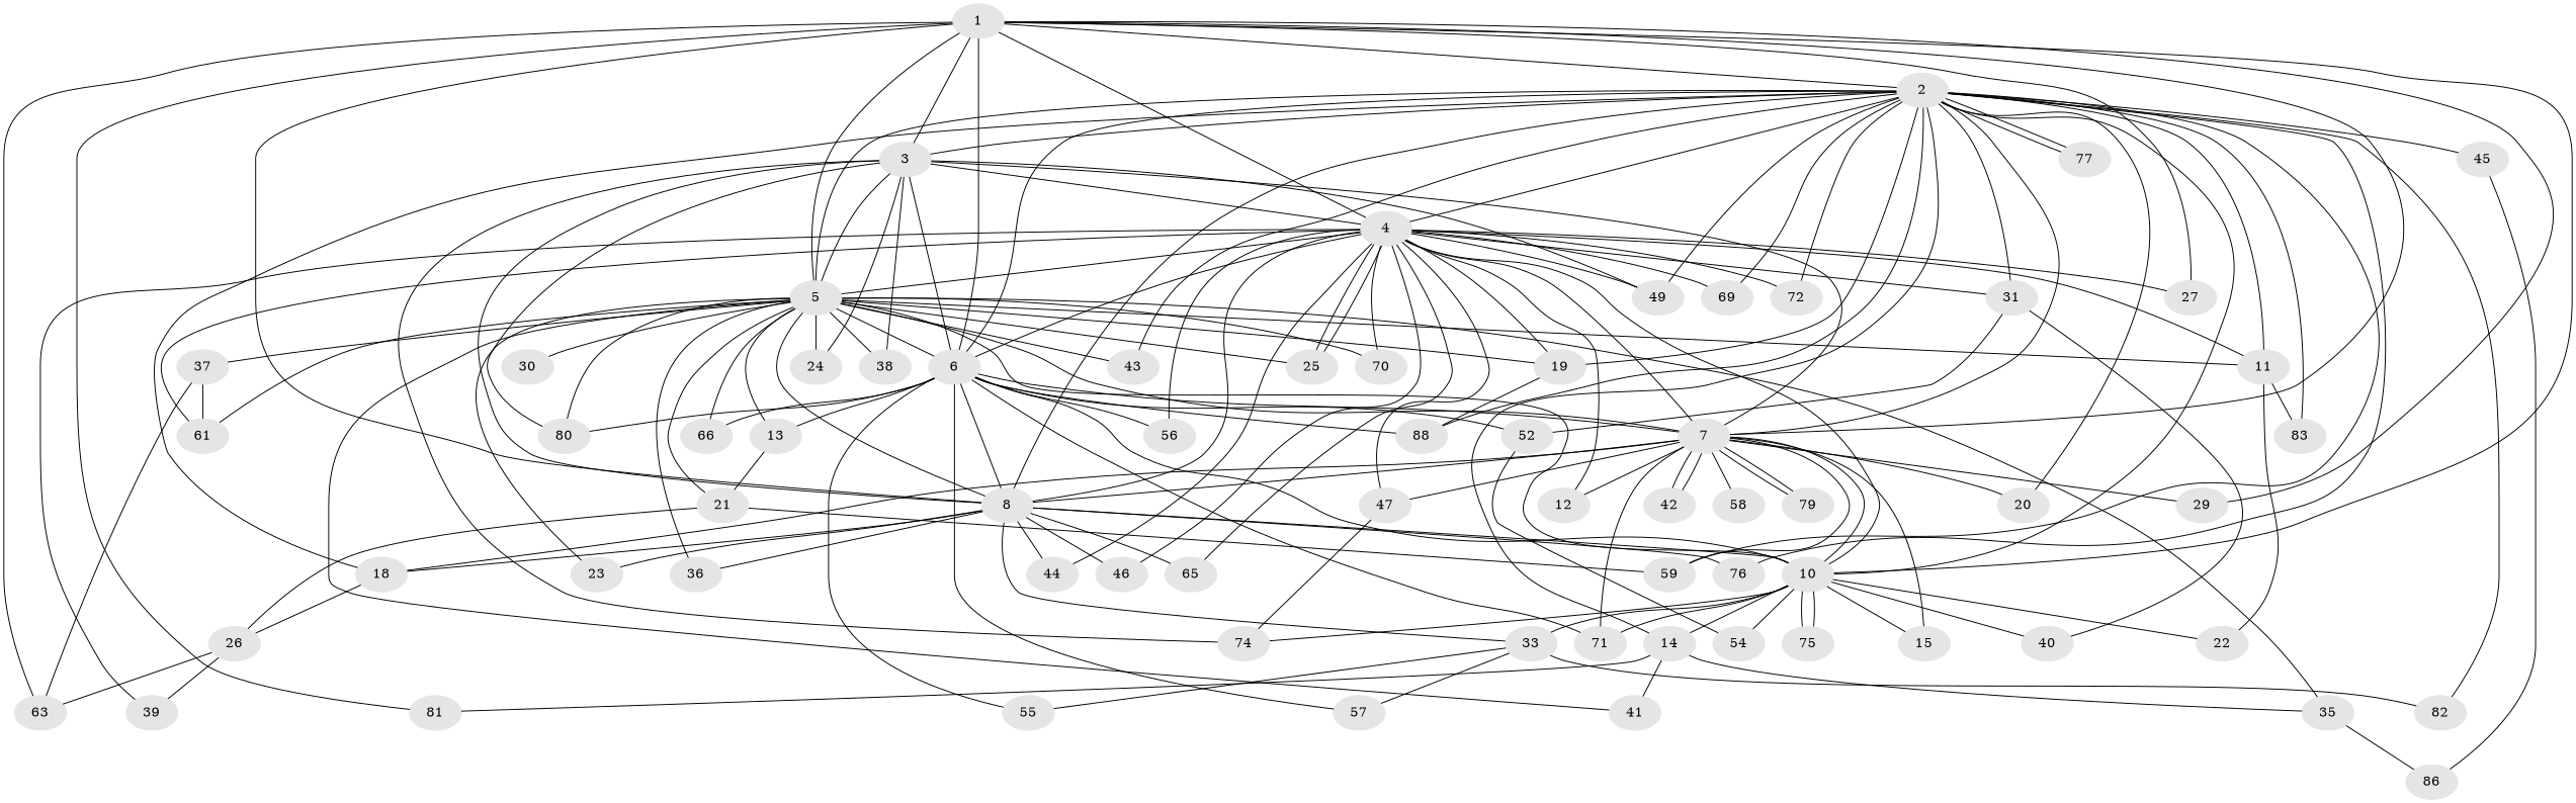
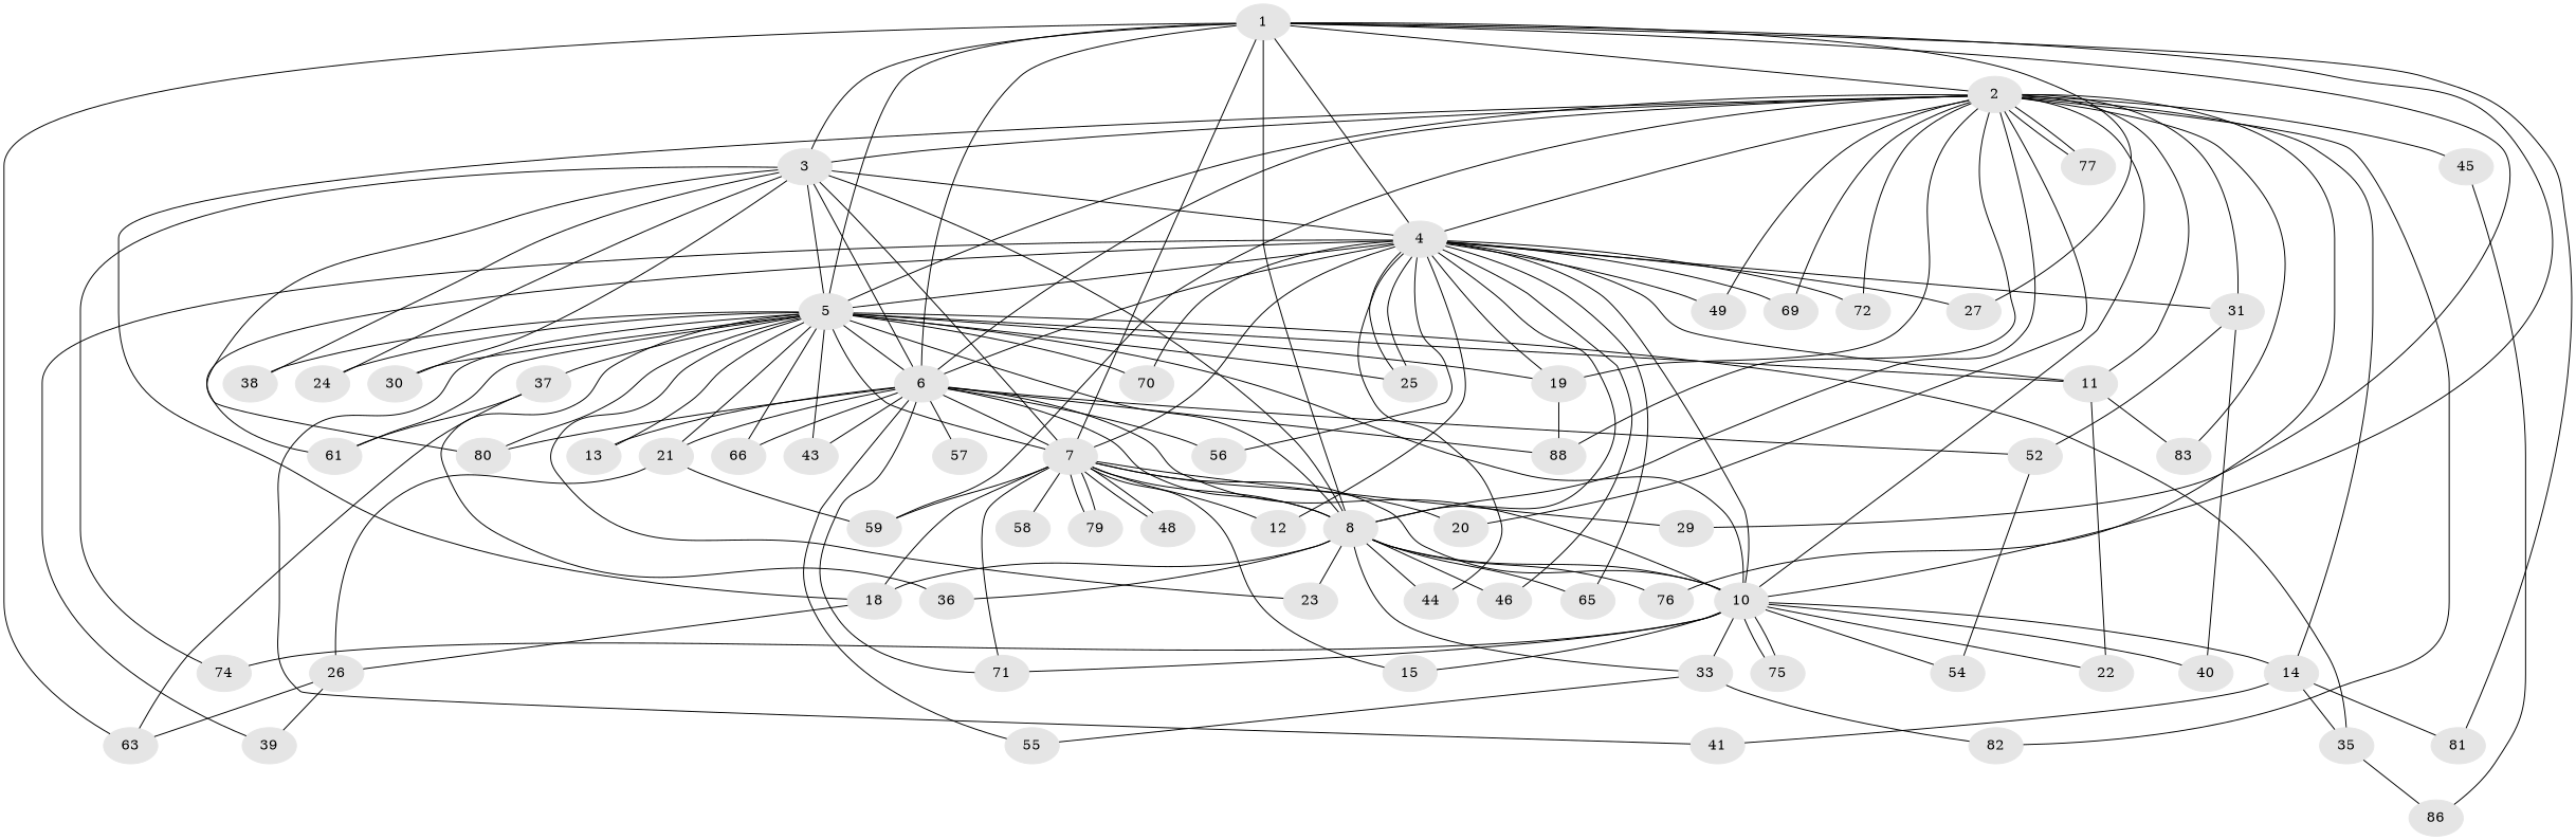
  graph {
    node [color=gray90 style=filled]
    1 [super="+34"]
    2 [super="+28"]
    3 [super="+87"]
    4 [super="+42"]
    5 [super="+9"]
    6 [super="+84"]
    7 [super="+51"]
    8 [super="+17"]
    10 [super="+53"]
    27
    29
    63
    81
    11 [super="+64"]
    14 [super="+16"]
    18 [super="+78"]
    19 [super="+62"]
    20
    31
    43
    45 [super="+60"]
    49
    59
    69
    72
    76
    77
    82
    83
    88
    24
    30
    38
    74
    80
    12
    25 [super="+32"]
    39
    44
    46
-   47
    56
    61 [super="+67"]
    65
    70
    13
    21 [super="+85"]
    23
    35
    36
    37
    41
    66
    52
    55
    57
    71 [super="+73"]
    15
-   48 [label=42]
+   48
    58
    79
    33 [super="+50"]
    22
    40
    54
    75
    26 [super="+68"]
    86
    1 -- 2
    1 -- 3
    1 -- 4
    1 -- 5 [weight=2]
    1 -- 6
    1 -- 7
    1 -- 8 [weight=2]
    1 -- 10 [weight=2]
    1 -- 27
    1 -- 29
    1 -- 63
    1 -- 81
    2 -- 3
    2 -- 4
    2 -- 5 [weight=2]
    2 -- 6
-   2 -- 7
    2 -- 8 [weight=2]
    2 -- 10
    2 -- 11
    2 -- 14
    2 -- 18
    2 -- 19
    2 -- 20
    2 -- 31
-   2 -- 43
+   6 -- 43
    2 -- 45 [weight=2]
    2 -- 49
    2 -- 59
    2 -- 69
    2 -- 72
    2 -- 76
    2 -- 77
    2 -- 77
    2 -- 82
    2 -- 83
    2 -- 88
    3 -- 4
    3 -- 5 [weight=2]
    3 -- 6
    3 -- 7
    3 -- 8
    3 -- 24
-   3 -- 49
+   3 -- 30
    3 -- 38
    3 -- 74
    3 -- 80
    4 -- 5 [weight=2]
    4 -- 6
    4 -- 7
    4 -- 8
    4 -- 10
    4 -- 27
    4 -- 11
    4 -- 19
    4 -- 31
    4 -- 49
    4 -- 69
    4 -- 72
    4 -- 12
    4 -- 25
    4 -- 25
    4 -- 39
    4 -- 44
    4 -- 46
-   4 -- 47
    4 -- 56
    4 -- 61
    4 -- 65
    4 -- 70
    5 -- 6 [weight=2]
    5 -- 7 [weight=3]
    5 -- 8 [weight=2]
    5 -- 10 [weight=2]
    5 -- 11
    5 -- 19
    5 -- 43
    5 -- 24
    5 -- 30
    5 -- 38
    5 -- 80
    5 -- 25
    5 -- 61
    5 -- 70
    5 -- 13
    5 -- 21
    5 -- 23
    5 -- 35
    5 -- 36
    5 -- 37
    5 -- 41
    5 -- 66
    6 -- 7
    6 -- 8
    6 -- 10
    6 -- 88
    6 -- 80
    6 -- 56
    6 -- 13
-   13 -- 21
+   6 -- 21
    6 -- 66
    6 -- 52
    6 -- 55
    6 -- 57
    6 -- 71
    7 -- 8
    7 -- 10
    7 -- 29
    7 -- 18
    7 -- 20
    7 -- 59
    7 -- 12
-   7 -- 47
    7 -- 71
    7 -- 15
    7 -- 48
    7 -- 48
    7 -- 58 [weight=2]
    7 -- 79
    7 -- 79
    8 -- 10
    8 -- 18
    8 -- 76
    8 -- 44
    8 -- 46
    8 -- 65
    8 -- 23
    8 -- 36
    8 -- 33
    10 -- 14
    10 -- 74
    10 -- 71
    10 -- 15
    10 -- 33 [weight=3]
    10 -- 22
    10 -- 40
    10 -- 54
    10 -- 75
    10 -- 75
    11 -- 83
    11 -- 22
    14 -- 81
    14 -- 35
    14 -- 41
    18 -- 26
    19 -- 88
    31 -- 52
    31 -- 40
    45 -- 86
-   47 -- 74
    21 -- 59
    21 -- 26
    35 -- 86
    37 -- 63
    37 -- 61
    52 -- 54
    33 -- 82
    33 -- 55
-   33 -- 57
    26 -- 63
    26 -- 39
  }
